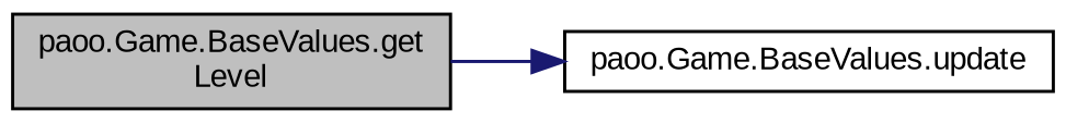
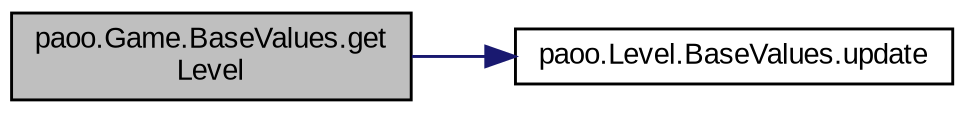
  digraph {
    rankdir=LR
    fontname="Liberation Sans"
    node [color=black fontname="Liberation Sans" fontsize=10 shape=record style=filled]
    n1 [fillcolor=grey75 fontcolor=black height=0.2 label="paoo.Game.BaseValues.get\lLevel" width=0.4]
-   n2 [fillcolor=white height=0.2 label="paoo.Game.BaseValues.update" width=0.4]
+   n2 [fillcolor=white height=0.2 label="paoo.Level.BaseValues.update" width=0.4]
    n1 -> n2 [color=midnightblue fontname="Liberation Sans" fontsize=10 labelfontname=Helvetica labelfontsize=10 style=solid]
  }
